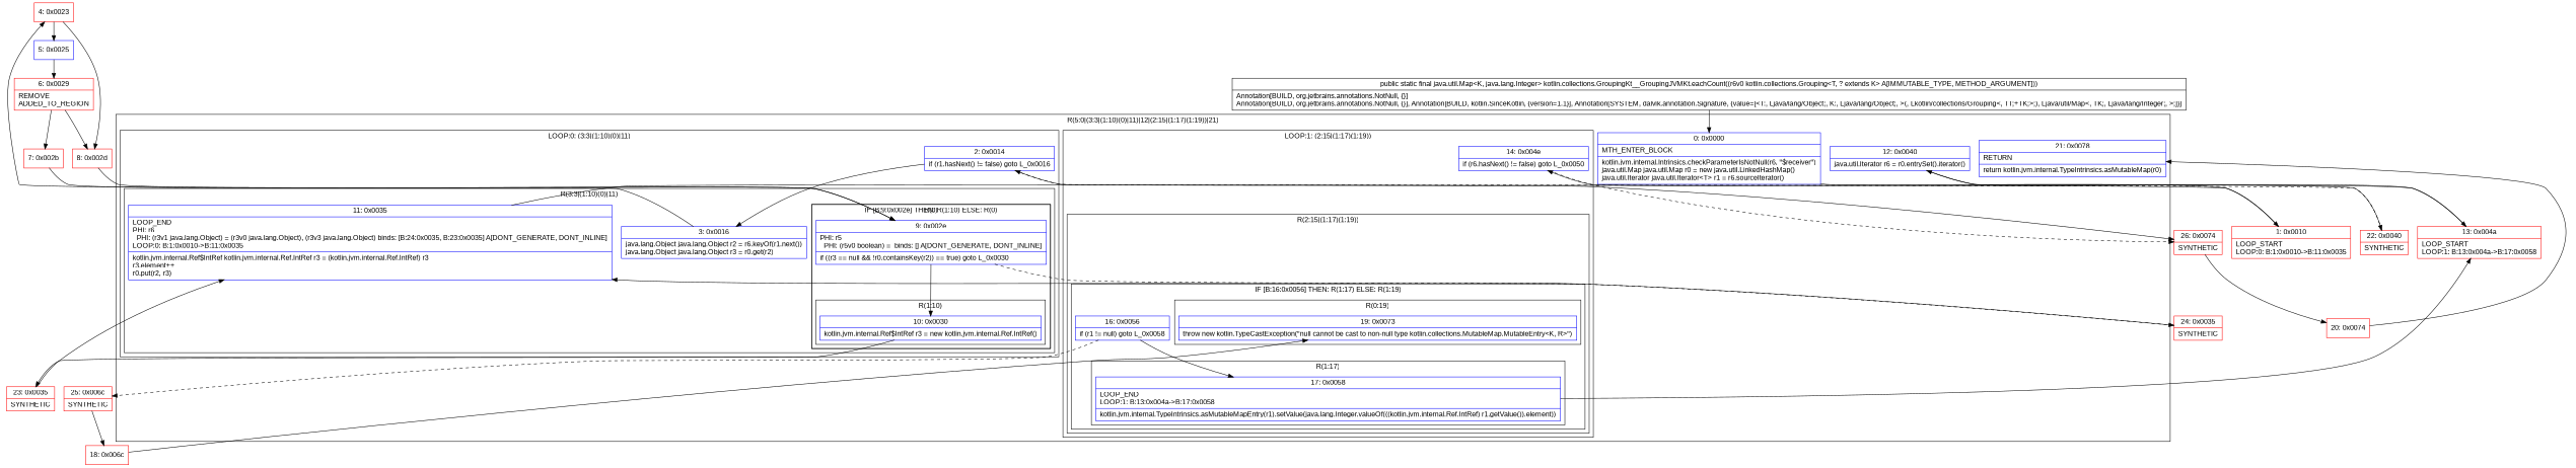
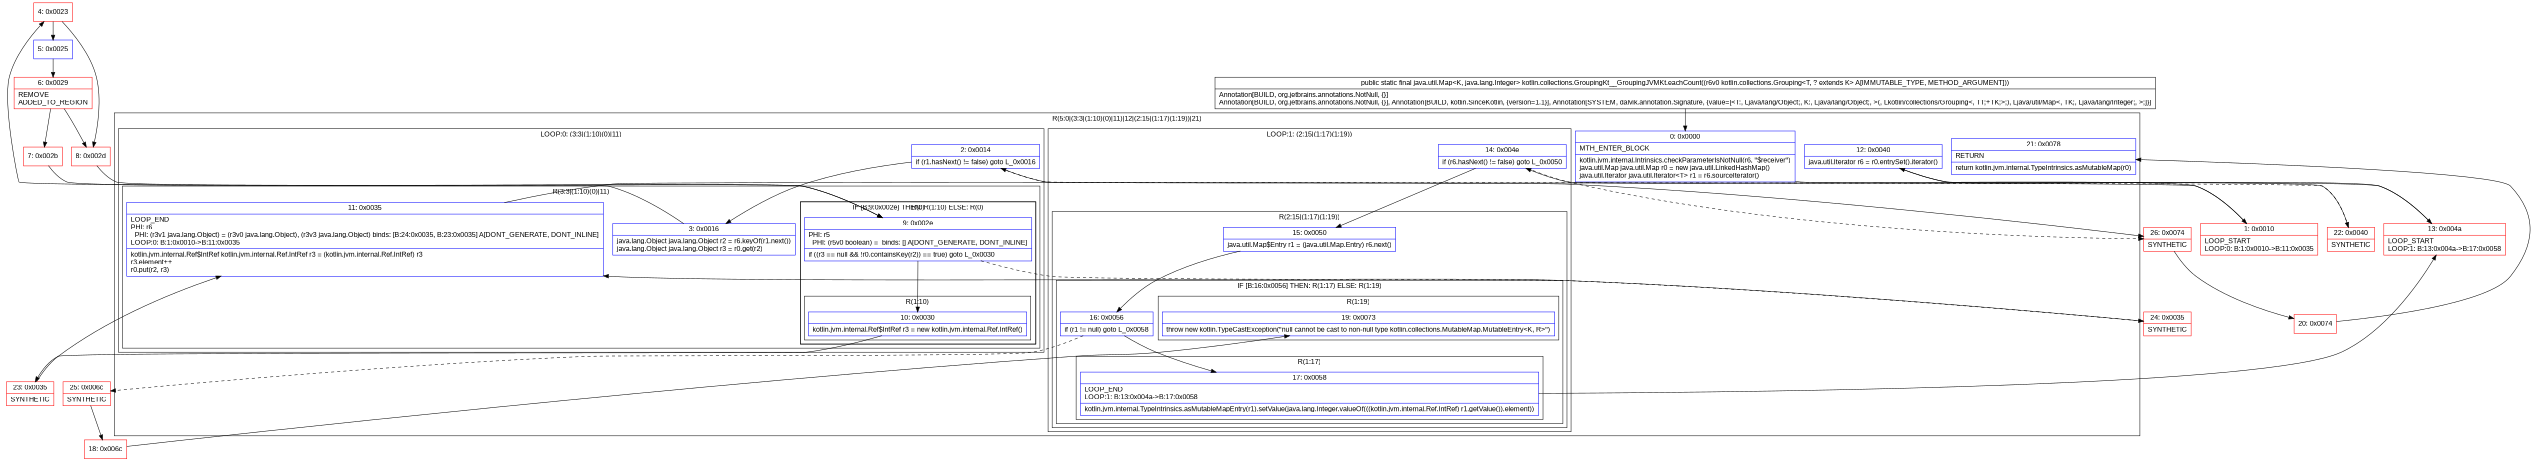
  digraph {
    fontname="Liberation Sans"
    node [color=blue fontname="Liberation Sans" shape=record]
    edge [fontname="Liberation Sans"]
    n1 [label="{10\:\ 0x0030|kotlin.jvm.internal.Ref$IntRef r3 = new kotlin.jvm.internal.Ref.IntRef()\l}"]
    n2 [label="{9\:\ 0x002e|PHI: r5 \l  PHI: (r5v0 boolean) =  binds: [] A[DONT_GENERATE, DONT_INLINE]\l|if ((r3 == null && !r0.containsKey(r2)) == true) goto L_0x0030\l}"]
    n3 [label="{3\:\ 0x0016|java.lang.Object java.lang.Object r2 = r6.keyOf(r1.next())\ljava.lang.Object java.lang.Object r3 = r0.get(r2)\l}"]
    n4 [label="{11\:\ 0x0035|LOOP_END\lPHI: r6 \l  PHI: (r3v1 java.lang.Object) = (r3v0 java.lang.Object), (r3v3 java.lang.Object) binds: [B:24:0x0035, B:23:0x0035] A[DONT_GENERATE, DONT_INLINE]\lLOOP:0: B:1:0x0010\-\>B:11:0x0035\l|kotlin.jvm.internal.Ref$IntRef kotlin.jvm.internal.Ref.IntRef r3 = (kotlin.jvm.internal.Ref.IntRef) r3\lr3.element++\lr0.put(r2, r3)\l}"]
    n5 [label="{2\:\ 0x0014|if (r1.hasNext() != false) goto L_0x0016\l}"]
    n6 [label="{17\:\ 0x0058|LOOP_END\lLOOP:1: B:13:0x004a\-\>B:17:0x0058\l|kotlin.jvm.internal.TypeIntrinsics.asMutableMapEntry(r1).setValue(java.lang.Integer.valueOf(((kotlin.jvm.internal.Ref.IntRef) r1.getValue()).element))\l}"]
    n7 [label="{19\:\ 0x0073|throw new kotlin.TypeCastException(\"null cannot be cast to non\-null type kotlin.collections.MutableMap.MutableEntry\<K, R\>\")\l}"]
    n8 [label="{16\:\ 0x0056|if (r1 != null) goto L_0x0058\l}"]
+   n9 [label="{15\:\ 0x0050|java.util.Map$Entry r1 = (java.util.Map.Entry) r6.next()\l}"]
    n10 [label="{14\:\ 0x004e|if (r6.hasNext() != false) goto L_0x0050\l}"]
    n11 [label="{0\:\ 0x0000|MTH_ENTER_BLOCK\l|kotlin.jvm.internal.Intrinsics.checkParameterIsNotNull(r6, \"$receiver\")\ljava.util.Map java.util.Map r0 = new java.util.LinkedHashMap()\ljava.util.Iterator java.util.Iterator\<T\> r1 = r6.sourceIterator()\l}"]
    n12 [label="{12\:\ 0x0040|java.util.Iterator r6 = r0.entrySet().iterator()\l}"]
    n13 [label="{21\:\ 0x0078|RETURN\l|return kotlin.jvm.internal.TypeIntrinsics.asMutableMap(r0)\l}"]
    n14 [color=red label="{23\:\ 0x0035|SYNTHETIC\l}"]
    n15 [color=red label="{24\:\ 0x0035|SYNTHETIC\l}"]
    n16 [color=red label="{4\:\ 0x0023}"]
    n17 [color=red label="{26\:\ 0x0074|SYNTHETIC\l}"]
    n18 [color=red label="{22\:\ 0x0040|SYNTHETIC\l}"]
    n19 [color=red label="{13\:\ 0x004a|LOOP_START\lLOOP:1: B:13:0x004a\-\>B:17:0x0058\l}"]
    n20 [color=red label="{25\:\ 0x006c|SYNTHETIC\l}"]
    n21 [color=red label="{1\:\ 0x0010|LOOP_START\lLOOP:0: B:1:0x0010\-\>B:11:0x0035\l}"]
    n22 [label="{5\:\ 0x0025}"]
    n23 [color=red label="{8\:\ 0x002d}"]
    n24 [color=red label="{20\:\ 0x0074}"]
    n25 [color=red label="{18\:\ 0x006c}"]
    n26 [color=red label="{6\:\ 0x0029|REMOVE\lADDED_TO_REGION\l}"]
    n27 [color=red label="{7\:\ 0x002b}"]
    n28 [label="{public static final java.util.Map\<K, java.lang.Integer\> kotlin.collections.GroupingKt__GroupingJVMKt.eachCount((r6v0 kotlin.collections.Grouping\<T, ? extends K\> A[IMMUTABLE_TYPE, METHOD_ARGUMENT]))  | Annotation[BUILD, org.jetbrains.annotations.NotNull, \{\}]\lAnnotation[BUILD, org.jetbrains.annotations.NotNull, \{\}], Annotation[BUILD, kotlin.SinceKotlin, \{version=1.1\}], Annotation[SYSTEM, dalvik.annotation.Signature, \{value=[\<T:, Ljava\/lang\/Object;, K:, Ljava\/lang\/Object;, \>(, Lkotlin\/collections\/Grouping\<, TT;+TK;\>;), Ljava\/util\/Map\<, TK;, Ljava\/lang\/Integer;, \>;]\}]\l}" color=""]
    subgraph cluster_1 {
      label="R(5:0|(3:3|(1:10)(0)|11)|12|(2:15|(1:17)(1:19))|21)"
      n11
      n12
      n13
      subgraph cluster_2 {
        label="LOOP:0: (3:3|(1:10)(0)|11)"
        n5
        subgraph cluster_3 {
          label="R(3:3|(1:10)(0)|11)"
          n3
          n4
          subgraph cluster_4 {
            label="IF [B:9:0x002e] THEN: R(1:10) ELSE: R(0)"
            n2
            subgraph cluster_5 {
              label="R(1:10)"
              n1
            }
            subgraph cluster_6 {
              label="R(0)"
            }
          }
        }
      }
      subgraph cluster_7 {
        label="LOOP:1: (2:15|(1:17)(1:19))"
        n10
        subgraph cluster_8 {
          label="R(2:15|(1:17)(1:19))"
+         n9
          subgraph cluster_9 {
            label="IF [B:16:0x0056] THEN: R(1:17) ELSE: R(1:19)"
            n8
            subgraph cluster_10 {
              label="R(1:17)"
              n6
            }
            subgraph cluster_11 {
-             label="R(0:19)"
+             label="R(1:19)"
              n7
            }
          }
        }
      }
    }
    n1 -> n14
    n2 -> n1
    n2 -> n15 [style=dashed]
    n3 -> n16
    n4 -> n17
    n5 -> n3
    n5 -> n18 [style=dashed]
    n6 -> n19
    n8 -> n6
    n8 -> n20 [style=dashed]
+   n9 -> n8
+   n10 -> n9
    n10 -> n17 [style=dashed]
    n11 -> n21
    n12 -> n19
    n14 -> n4
    n15 -> n4
    n16 -> n22
    n16 -> n23
    n17 -> n24
    n18 -> n12
    n19 -> n10
    n20 -> n25
    n21 -> n5
    n22 -> n26
    n23 -> n2
    n24 -> n13
    n25 -> n7
    n26 -> n23
    n26 -> n27
    n27 -> n2
    n28 -> n11
  }
